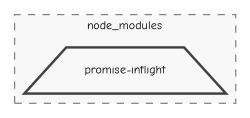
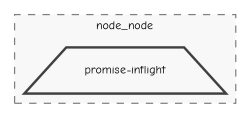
  digraph {
    compound=true
    fontname="Comic Neue"
    n1 [color=grey25 fillcolor="#f8f8f8" fontname="Comic Neue" fontsize=10 height=0.2 label="promise-inflight" shape=trapezium style="filled,bold" width=0.4]
    subgraph cluster_1 {
      bgcolor="#f8f8f8"
      fontsize=10
-     label=node_modules
+     label=node_node
      pencolor=grey50
      style="filled,dashed"
      n1
    }
  }
